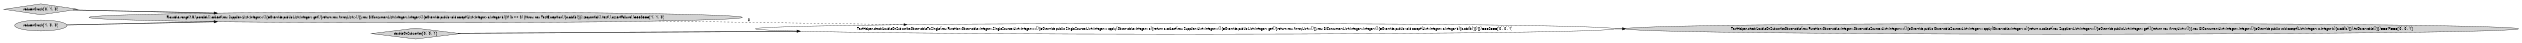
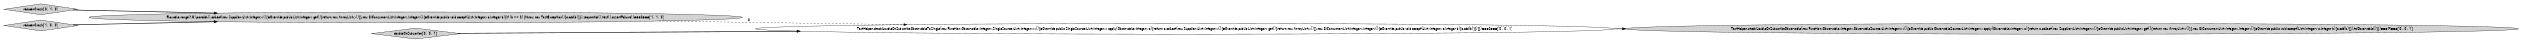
  digraph {
    rankdir=LR
    fontname="Patrick Hand"
    node [fillcolor=lightgray shape=diamond style=filled fontname="Patrick Hand"]
    edge [style=bold fontname="Patrick Hand"]
    n1 [label="reducerCrash['0', '1', '0']"]
    n2 [label="Flowable.range(1,5).parallel().collect(new Supplier<List<Integer>>(){@Override public List<Integer> get(){return new ArrayList<>()}},new BiConsumer<List<Integer>,Integer>(){@Override public void accept(List<Integer> a,Integer b){if (b == 3) {throw new TestException()}a.add(b)}}).sequential().test().assertFailure()@@@3@@@['1', '1', '0']" shape=ellipse]
    n3 [label="TestHelper.checkDoubleOnSubscribeObservable(new Function<Observable<Integer>,ObservableSource<List<Integer>>>(){@Override public ObservableSource<List<Integer>> apply(Observable<Integer> o){return o.collect(new Supplier<List<Integer>>(){@Override public List<Integer> get(){return new ArrayList<>()}},new BiConsumer<List<Integer>,Integer>(){@Override public void accept(List<Integer> a,Integer b){a.add(b)}}).toObservable()}})@@@19@@@['0', '0', '1']" shape=ellipse]
    n4 [label="doubleOnSubscribe['0', '0', '1']"]
    n5 [fillcolor=white label="TestHelper.checkDoubleOnSubscribeObservableToSingle(new Function<Observable<Integer>,SingleSource<List<Integer>>>(){@Override public SingleSource<List<Integer>> apply(Observable<Integer> o){return o.collect(new Supplier<List<Integer>>(){@Override public List<Integer> get(){return new ArrayList<>()}},new BiConsumer<List<Integer>,Integer>(){@Override public void accept(List<Integer> a,Integer b){a.add(b)}})}})@@@3@@@['0', '0', '1']" shape=ellipse]
-   n6 [label="reducerCrash['1', '0', '0']" shape=ellipse]
+   n6 [label="reducerCrash['1', '0', '0']"]
    n1 -> n2
    n2 -> n5 [label=0 style=dashed]
    n4 -> n5
    n5 -> n3
    n6 -> n2
  }
